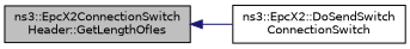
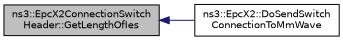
  digraph {
    rankdir=LR
    node [color=black fontname=Helvetica fontsize=10 shape=record style=filled]
    n1 [fillcolor=grey75 fontcolor=black height=0.2 label="ns3::EpcX2ConnectionSwitch\lHeader::GetLengthOfIes" width=0.4]
-   n2 [fillcolor=white height=0.2 label="ns3::EpcX2::DoSendSwitch\lConnectionSwitch" width=0.4]
+   n2 [fillcolor=white height=0.2 label="ns3::EpcX2::DoSendSwitch\lConnectionToMmWave" width=0.4]
    n1 -> n2 [color=midnightblue dir=back fontname=Helvetica fontsize=10 labelfontname=Helvetica labelfontsize=10 style=solid]
  }
